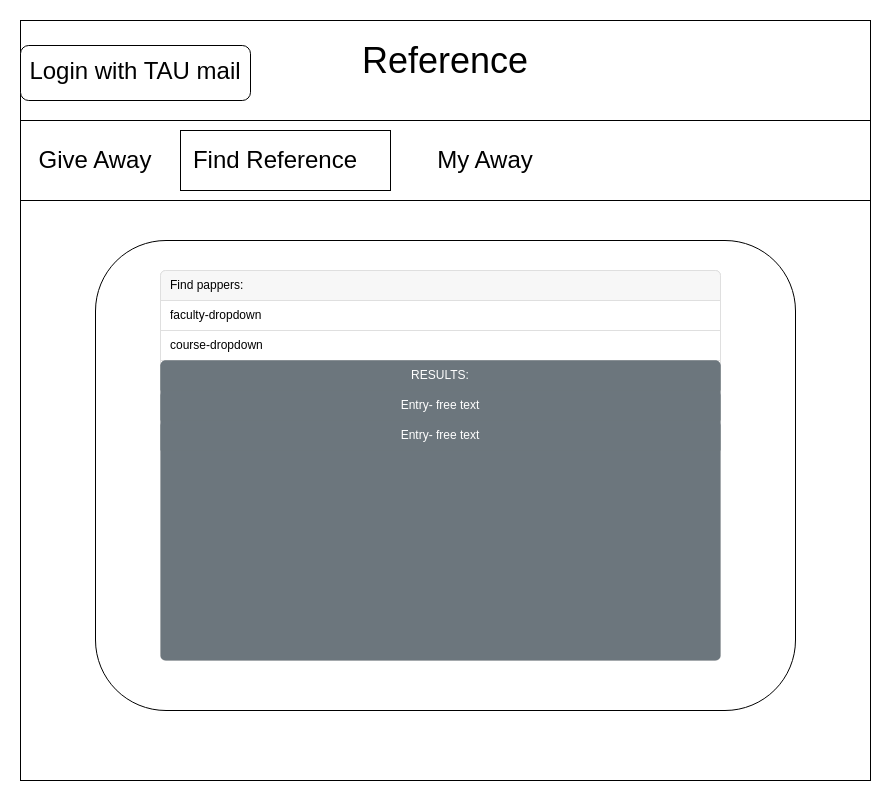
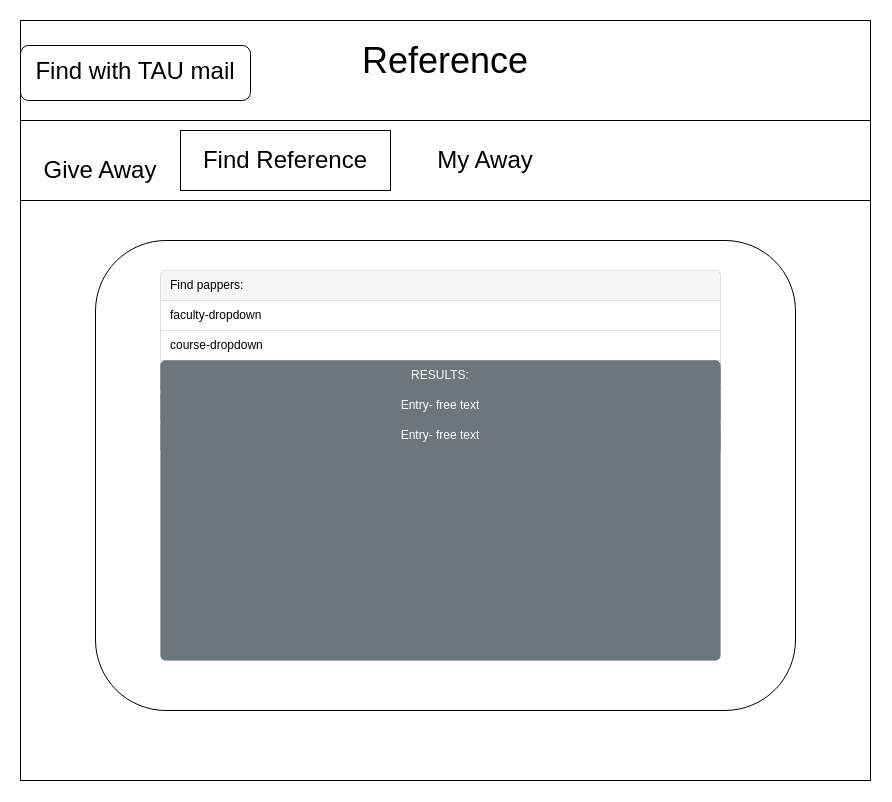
  <mxCell id="0" />
  <mxCell id="1" parent="0" />
  <mxCell id="2" value="" style="rounded=0;whiteSpace=wrap;html=1;" parent="1" vertex="1"><mxGeometry width="850" height="760" as="geometry" x="20" y="20" /></mxCell>
  <mxCell id="3" value="" style="rounded=0;whiteSpace=wrap;html=1;" parent="1" vertex="1"><mxGeometry width="850" height="100" as="geometry" x="20" y="20" /></mxCell>
  <mxCell id="4" value="" style="rounded=1;whiteSpace=wrap;html=1;" parent="1" vertex="1"><mxGeometry y="45" width="230" height="55" as="geometry" x="20" /></mxCell>
  <mxCell id="5" value="" style="rounded=0;whiteSpace=wrap;html=1;" parent="1" vertex="1"><mxGeometry y="120" width="850" height="80" as="geometry" x="20" /></mxCell>
  <mxCell id="6" value="" style="rounded=0;whiteSpace=wrap;html=1;" parent="1" vertex="1"><mxGeometry x="180" y="130" width="210" height="60" as="geometry" /></mxCell>
  <mxCell id="7" value="&lt;font style=&quot;font-size: 36px&quot;&gt;Reference&lt;/font&gt;" style="text;html=1;strokeColor=none;fillColor=none;align=center;verticalAlign=middle;whiteSpace=wrap;rounded=0;" parent="1" vertex="1"><mxGeometry x="345" y="50" width="200" height="20" as="geometry" /></mxCell>
- <mxCell id="8" value="&lt;font style=&quot;font-size: 24px&quot;&gt;Give Away&lt;/font&gt;" style="text;html=1;strokeColor=none;fillColor=none;align=center;verticalAlign=middle;whiteSpace=wrap;rounded=0;" parent="1" vertex="1"><mxGeometry x="25" y="135" width="140" height="50" as="geometry" /></mxCell>
+ <mxCell id="8" value="&lt;font style=&quot;font-size: 24px&quot;&gt;Give Away&lt;/font&gt;" style="text;html=1;strokeColor=none;fillColor=none;align=center;verticalAlign=middle;whiteSpace=wrap;rounded=0;" parent="1" vertex="1"><mxGeometry x="30" y="145" width="140" height="50" as="geometry" /></mxCell>
  <mxCell id="9" value="&lt;font style=&quot;font-size: 24px&quot;&gt;My Away&lt;/font&gt;" style="text;html=1;strokeColor=none;fillColor=none;align=center;verticalAlign=middle;whiteSpace=wrap;rounded=0;" parent="1" vertex="1"><mxGeometry x="400" y="135" width="170" height="50" as="geometry" /></mxCell>
  <mxCell id="10" value="" style="rounded=1;whiteSpace=wrap;html=1;" parent="1" vertex="1"><mxGeometry x="95" y="240" width="700" height="470" as="geometry" /></mxCell>
- <mxCell id="11" value="&lt;span style=&quot;font-size: 24px&quot;&gt;Login with TAU mail&lt;/span&gt;" style="text;html=1;strokeColor=none;fillColor=none;align=center;verticalAlign=middle;whiteSpace=wrap;rounded=0;" parent="1" vertex="1"><mxGeometry x="25" y="46" width="220" height="50" as="geometry" /></mxCell>
- <mxCell id="12" value="&lt;font style=&quot;font-size: 24px&quot;&gt;Find Reference&lt;/font&gt;" style="text;html=1;strokeColor=none;fillColor=none;align=center;verticalAlign=middle;whiteSpace=wrap;rounded=0;" parent="1" vertex="1"><mxGeometry x="190" y="135" width="170" height="50" as="geometry" /></mxCell>
+ <mxCell id="11" value="&lt;span style=&quot;font-size: 24px&quot;&gt;Find with TAU mail&lt;/span&gt;" style="text;html=1;strokeColor=none;fillColor=none;align=center;verticalAlign=middle;whiteSpace=wrap;rounded=0;" parent="1" vertex="1"><mxGeometry x="25" y="46" width="220" height="50" as="geometry" /></mxCell>
+ <mxCell id="12" value="&lt;font style=&quot;font-size: 24px&quot;&gt;Find Reference&lt;/font&gt;" style="text;html=1;strokeColor=none;fillColor=none;align=center;verticalAlign=middle;whiteSpace=wrap;rounded=0;" parent="1" vertex="1"><mxGeometry x="200" y="135" width="170" height="50" as="geometry" /></mxCell>
  <mxCell id="13" value="" style="html=1;shadow=0;dashed=0;shape=mxgraph.bootstrap.rrect;rSize=5;strokeColor=#DFDFDF;html=1;whiteSpace=wrap;fillColor=#FFFFFF;fontColor=#000000;" parent="1" vertex="1"><mxGeometry x="160" y="270" width="560" height="390" as="geometry" /></mxCell>
  <mxCell id="14" value="Find pappers:" style="html=1;shadow=0;dashed=0;shape=mxgraph.bootstrap.topButton;strokeColor=inherit;fillColor=#F7F7F7;rSize=5;perimeter=none;whiteSpace=wrap;resizeWidth=1;align=left;spacing=10;" parent="13" vertex="1"><mxGeometry width="560" height="30" relative="1" as="geometry" /></mxCell>
  <mxCell id="15" value="faculty-dropdown" style="strokeColor=inherit;fillColor=inherit;gradientColor=inherit;fontColor=inherit;html=1;shadow=0;dashed=0;perimeter=none;whiteSpace=wrap;resizeWidth=1;align=left;spacing=10;" parent="13" vertex="1"><mxGeometry width="560" height="30" relative="1" as="geometry"><mxPoint y="30" as="offset" /></mxGeometry></mxCell>
  <mxCell id="16" value="course-dropdown" style="strokeColor=inherit;fillColor=inherit;gradientColor=inherit;fontColor=inherit;html=1;shadow=0;dashed=0;perimeter=none;whiteSpace=wrap;resizeWidth=1;align=left;spacing=10;" parent="13" vertex="1"><mxGeometry width="560" height="30" relative="1" as="geometry"><mxPoint y="60" as="offset" /></mxGeometry></mxCell>
  <mxCell id="17" value="" style="strokeColor=inherit;fillColor=inherit;gradientColor=inherit;fontColor=inherit;html=1;shadow=0;dashed=0;shape=mxgraph.bootstrap.bottomButton;rSize=5;perimeter=none;whiteSpace=wrap;resizeWidth=1;resizeHeight=0;align=left;spacing=10;" parent="13" vertex="1"><mxGeometry y="1" width="560" height="299" relative="1" as="geometry"><mxPoint y="-300" as="offset" /></mxGeometry></mxCell>
  <mxCell id="18" value="" style="html=1;shadow=0;dashed=0;shape=mxgraph.bootstrap.rrect;rSize=5;strokeColor=none;html=1;whiteSpace=wrap;fillColor=#6C767D;fontColor=#ffffff;" vertex="1" parent="13"><mxGeometry y="90" width="560" height="300" as="geometry" /></mxCell>
  <mxCell id="19" value="RESULTS:" style="strokeColor=inherit;fillColor=inherit;gradientColor=inherit;fontColor=inherit;html=1;shadow=0;dashed=0;shape=mxgraph.bootstrap.topButton;rSize=5;perimeter=none;whiteSpace=wrap;resizeWidth=1;" vertex="1" parent="18"><mxGeometry width="560" height="30" relative="1" as="geometry" /></mxCell>
  <mxCell id="20" value="Entry- free text" style="strokeColor=inherit;fillColor=inherit;gradientColor=inherit;fontColor=inherit;html=1;shadow=0;dashed=0;shape=mxgraph.bootstrap.topButton;rSize=5;perimeter=none;whiteSpace=wrap;resizeWidth=1;" vertex="1" parent="18"><mxGeometry width="560" height="30" relative="1" as="geometry"><mxPoint y="30" as="offset" /></mxGeometry></mxCell>
  <mxCell id="21" value="Entry- free text" style="strokeColor=inherit;fillColor=inherit;gradientColor=inherit;fontColor=inherit;html=1;shadow=0;dashed=0;shape=mxgraph.bootstrap.topButton;rSize=5;perimeter=none;whiteSpace=wrap;resizeWidth=1;" vertex="1" parent="18"><mxGeometry width="560" height="30" relative="1" as="geometry"><mxPoint y="60" as="offset" /></mxGeometry></mxCell>
